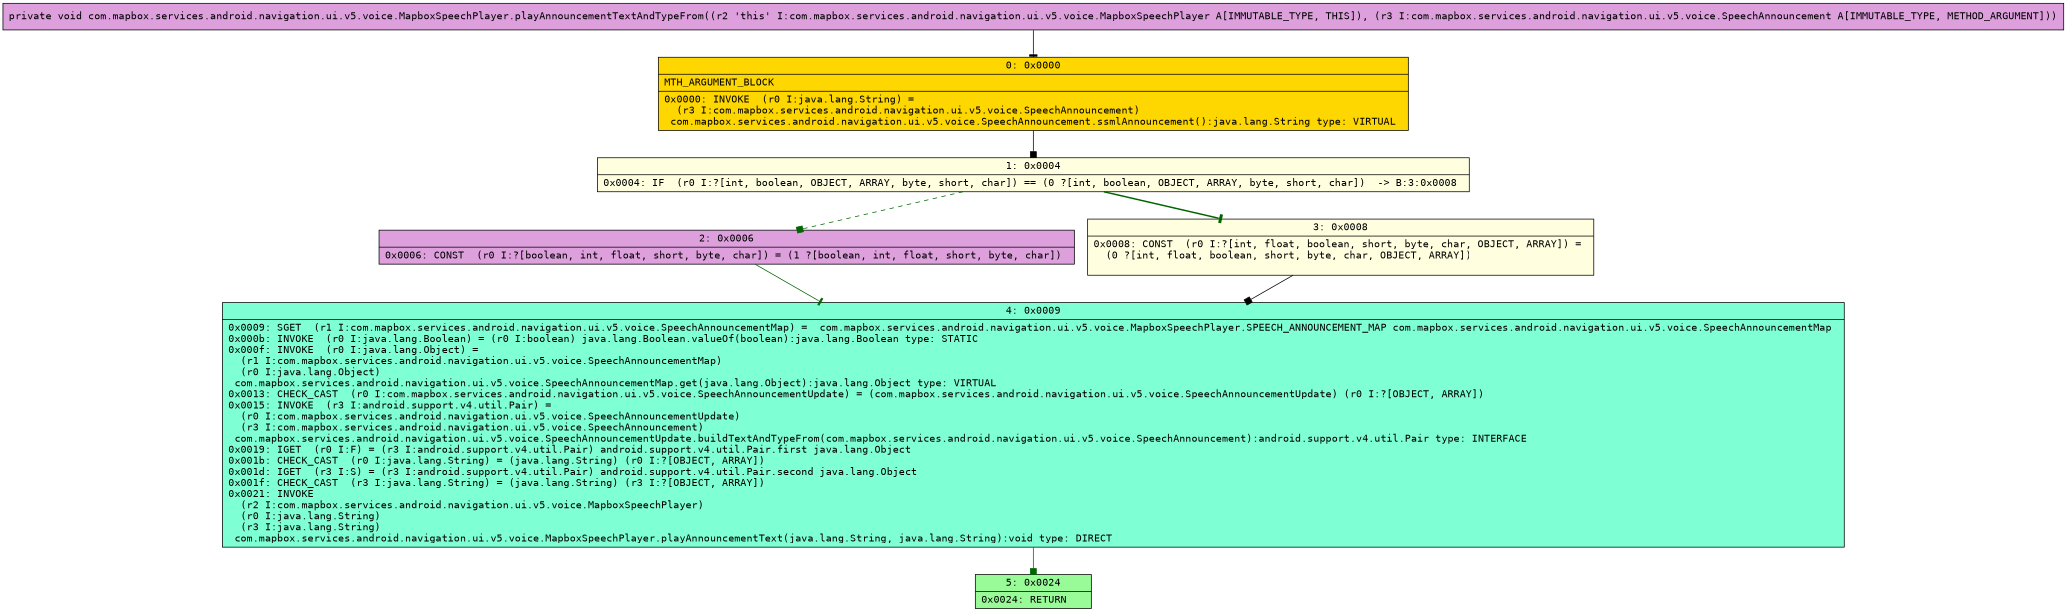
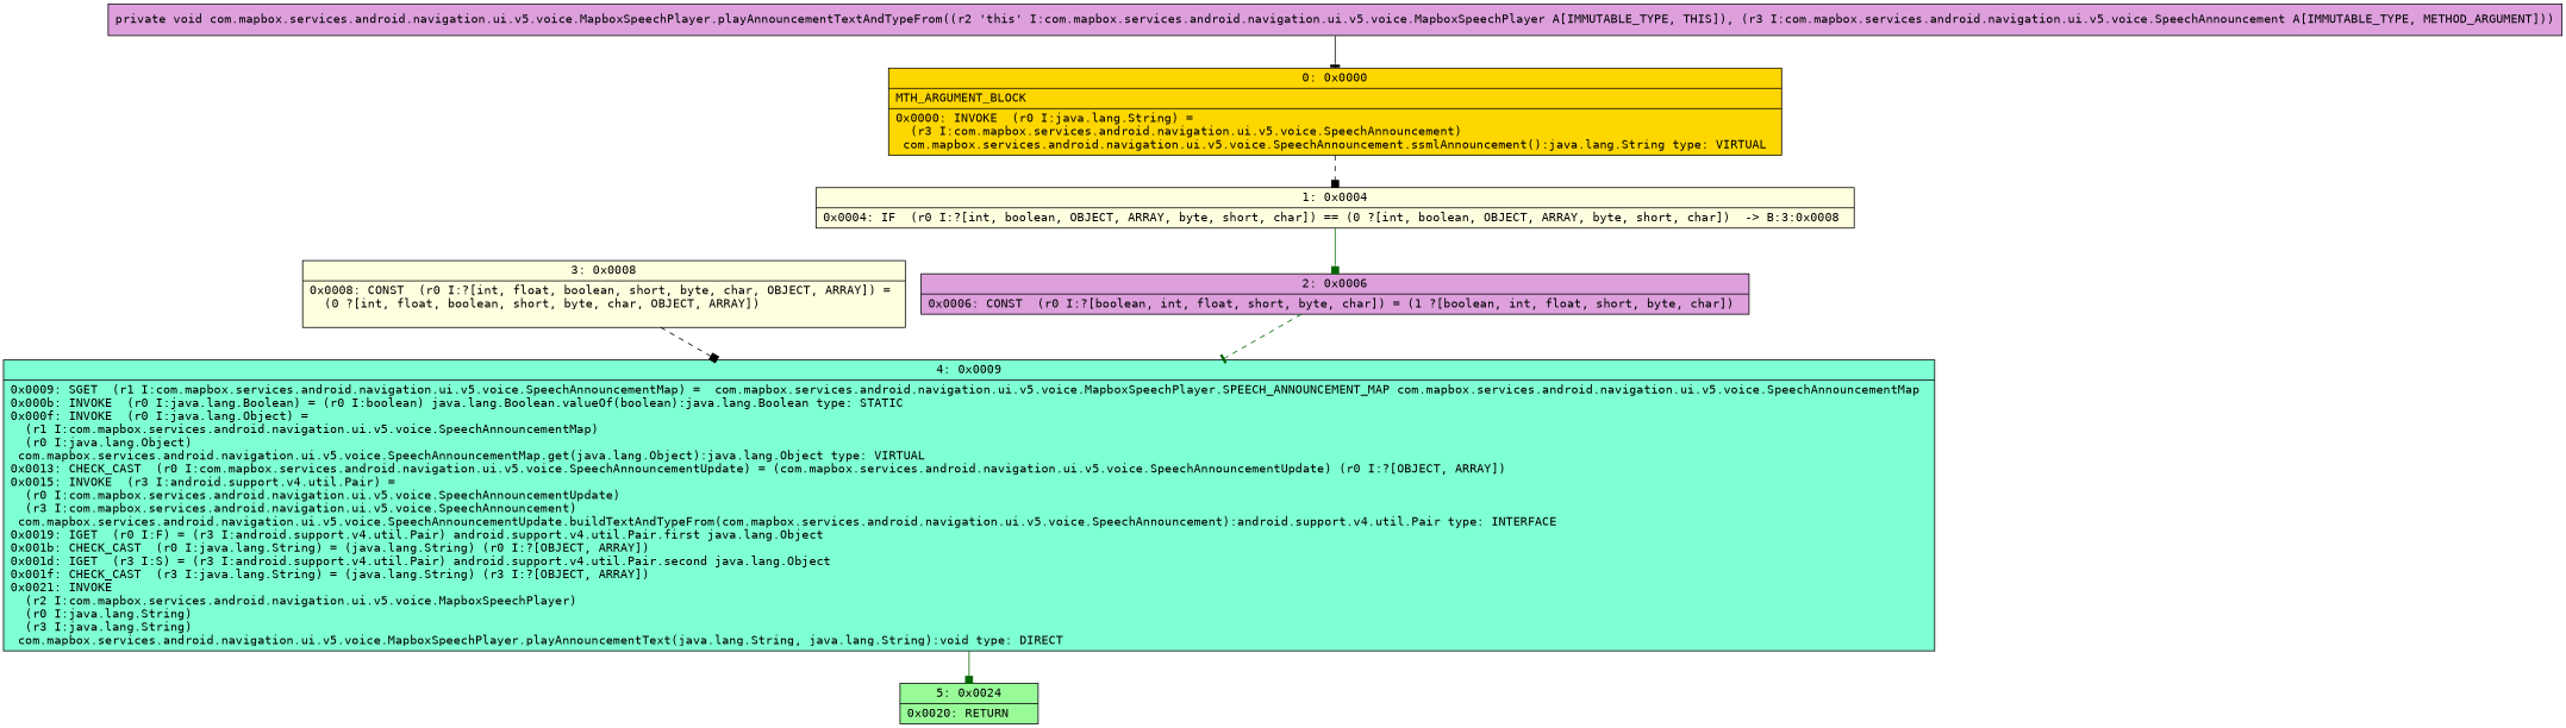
  digraph {
    fontname="DejaVu Sans Mono"
    node [fillcolor=lightyellow fontname="DejaVu Sans Mono" shape=record style=filled]
    edge [arrowhead=box color=darkgreen fontname="DejaVu Sans Mono" style=solid]
    n1 [fillcolor=gold label="{0\:\ 0x0000|MTH_ARGUMENT_BLOCK\l|0x0000: INVOKE  (r0 I:java.lang.String) = \l  (r3 I:com.mapbox.services.android.navigation.ui.v5.voice.SpeechAnnouncement)\l com.mapbox.services.android.navigation.ui.v5.voice.SpeechAnnouncement.ssmlAnnouncement():java.lang.String type: VIRTUAL \l}"]
    n2 [label="{1\:\ 0x0004|0x0004: IF  (r0 I:?[int, boolean, OBJECT, ARRAY, byte, short, char]) == (0 ?[int, boolean, OBJECT, ARRAY, byte, short, char])  \-\> B:3:0x0008 \l}"]
    n3 [fillcolor=plum label="{2\:\ 0x0006|0x0006: CONST  (r0 I:?[boolean, int, float, short, byte, char]) = (1 ?[boolean, int, float, short, byte, char]) \l}"]
    n4 [label="{3\:\ 0x0008|0x0008: CONST  (r0 I:?[int, float, boolean, short, byte, char, OBJECT, ARRAY]) = \l  (0 ?[int, float, boolean, short, byte, char, OBJECT, ARRAY])\l \l}"]
    n5 [fillcolor=aquamarine label="{4\:\ 0x0009|0x0009: SGET  (r1 I:com.mapbox.services.android.navigation.ui.v5.voice.SpeechAnnouncementMap) =  com.mapbox.services.android.navigation.ui.v5.voice.MapboxSpeechPlayer.SPEECH_ANNOUNCEMENT_MAP com.mapbox.services.android.navigation.ui.v5.voice.SpeechAnnouncementMap \l0x000b: INVOKE  (r0 I:java.lang.Boolean) = (r0 I:boolean) java.lang.Boolean.valueOf(boolean):java.lang.Boolean type: STATIC \l0x000f: INVOKE  (r0 I:java.lang.Object) = \l  (r1 I:com.mapbox.services.android.navigation.ui.v5.voice.SpeechAnnouncementMap)\l  (r0 I:java.lang.Object)\l com.mapbox.services.android.navigation.ui.v5.voice.SpeechAnnouncementMap.get(java.lang.Object):java.lang.Object type: VIRTUAL \l0x0013: CHECK_CAST  (r0 I:com.mapbox.services.android.navigation.ui.v5.voice.SpeechAnnouncementUpdate) = (com.mapbox.services.android.navigation.ui.v5.voice.SpeechAnnouncementUpdate) (r0 I:?[OBJECT, ARRAY]) \l0x0015: INVOKE  (r3 I:android.support.v4.util.Pair) = \l  (r0 I:com.mapbox.services.android.navigation.ui.v5.voice.SpeechAnnouncementUpdate)\l  (r3 I:com.mapbox.services.android.navigation.ui.v5.voice.SpeechAnnouncement)\l com.mapbox.services.android.navigation.ui.v5.voice.SpeechAnnouncementUpdate.buildTextAndTypeFrom(com.mapbox.services.android.navigation.ui.v5.voice.SpeechAnnouncement):android.support.v4.util.Pair type: INTERFACE \l0x0019: IGET  (r0 I:F) = (r3 I:android.support.v4.util.Pair) android.support.v4.util.Pair.first java.lang.Object \l0x001b: CHECK_CAST  (r0 I:java.lang.String) = (java.lang.String) (r0 I:?[OBJECT, ARRAY]) \l0x001d: IGET  (r3 I:S) = (r3 I:android.support.v4.util.Pair) android.support.v4.util.Pair.second java.lang.Object \l0x001f: CHECK_CAST  (r3 I:java.lang.String) = (java.lang.String) (r3 I:?[OBJECT, ARRAY]) \l0x0021: INVOKE  \l  (r2 I:com.mapbox.services.android.navigation.ui.v5.voice.MapboxSpeechPlayer)\l  (r0 I:java.lang.String)\l  (r3 I:java.lang.String)\l com.mapbox.services.android.navigation.ui.v5.voice.MapboxSpeechPlayer.playAnnouncementText(java.lang.String, java.lang.String):void type: DIRECT \l}"]
-   n6 [fillcolor=palegreen label="{5\:\ 0x0024|0x0024: RETURN   \l}"]
+   n6 [fillcolor=palegreen label="{5\:\ 0x0024|0x0020: RETURN   \l}"]
    n7 [fillcolor=plum label="{private void com.mapbox.services.android.navigation.ui.v5.voice.MapboxSpeechPlayer.playAnnouncementTextAndTypeFrom((r2 'this' I:com.mapbox.services.android.navigation.ui.v5.voice.MapboxSpeechPlayer A[IMMUTABLE_TYPE, THIS]), (r3 I:com.mapbox.services.android.navigation.ui.v5.voice.SpeechAnnouncement A[IMMUTABLE_TYPE, METHOD_ARGUMENT])) }"]
-   n1 -> n2 [color=black]
-   n2 -> n3 [style=dashed]
-   n2 -> n4 [arrowhead=tee style=bold]
-   n3 -> n5 [arrowhead=tee]
-   n4 -> n5 [color=black]
+   n1 -> n2 [color=black style=dashed]
+   n2 -> n3
+   n3 -> n5 [arrowhead=tee style=dashed]
+   n4 -> n5 [color=black style=dashed]
    n5 -> n6
    n7 -> n1 [arrowhead=tee color=black]
  }
